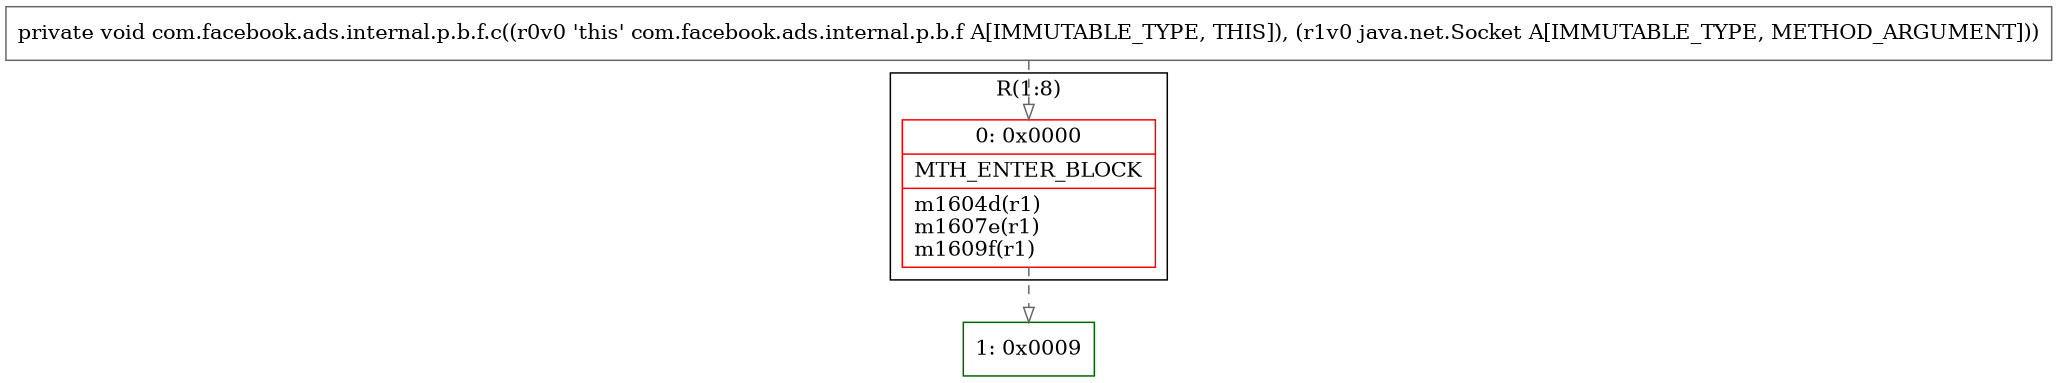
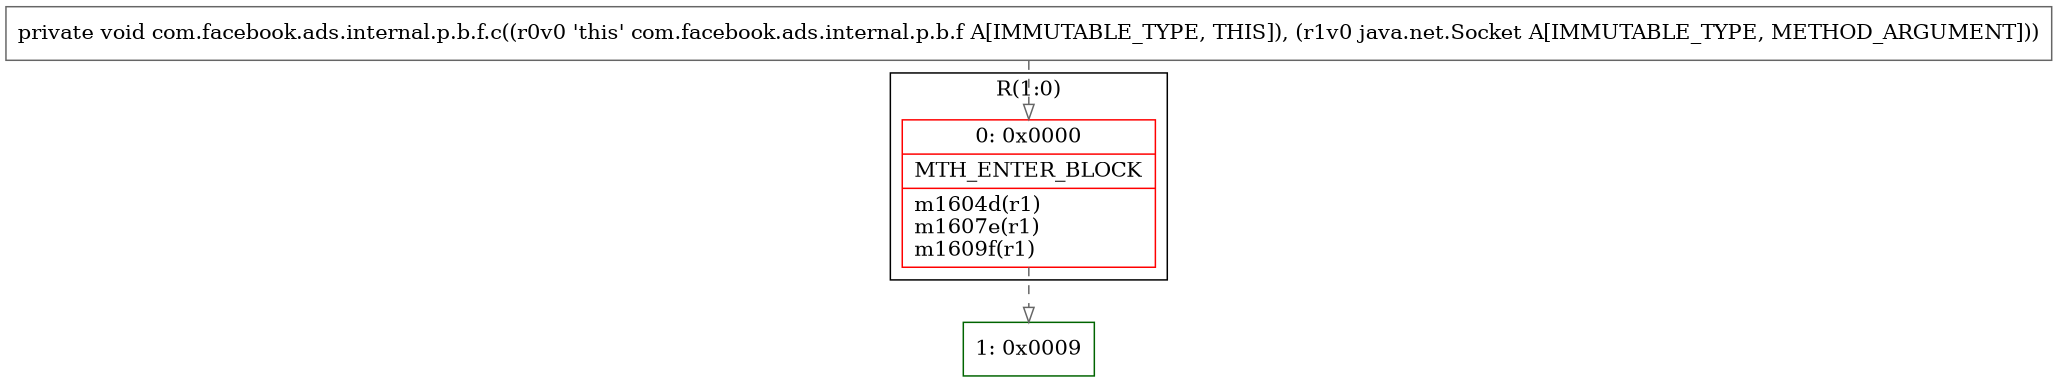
  digraph {
    fontname="DejaVu Serif"
    node [shape=record fontname="DejaVu Serif"]
    edge [color=gray40 style=dashed arrowhead=onormal fontname="DejaVu Serif"]
    n1 [color=red label="{0\:\ 0x0000|MTH_ENTER_BLOCK\l|m1604d(r1)\lm1607e(r1)\lm1609f(r1)\l}"]
    n2 [color=darkgreen label="{1\:\ 0x0009}"]
    n3 [label="{private void com.facebook.ads.internal.p.b.f.c((r0v0 'this' com.facebook.ads.internal.p.b.f A[IMMUTABLE_TYPE, THIS]), (r1v0 java.net.Socket A[IMMUTABLE_TYPE, METHOD_ARGUMENT])) }" color=gray40]
    subgraph cluster_1 {
-     label="R(1:8)"
+     label="R(1:0)"
      n1
    }
    n1 -> n2
    n3 -> n1
  }
